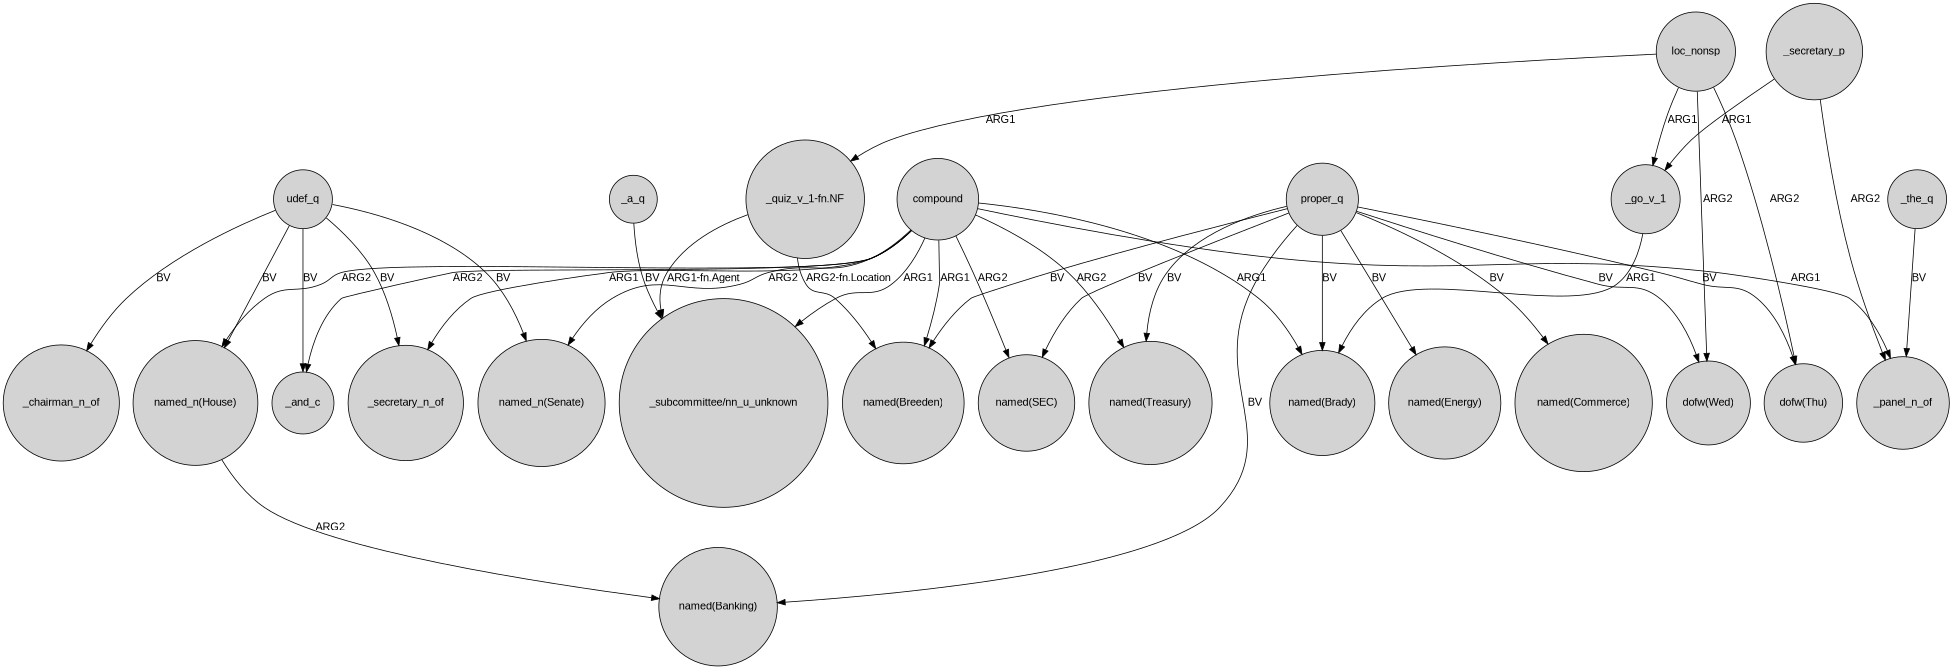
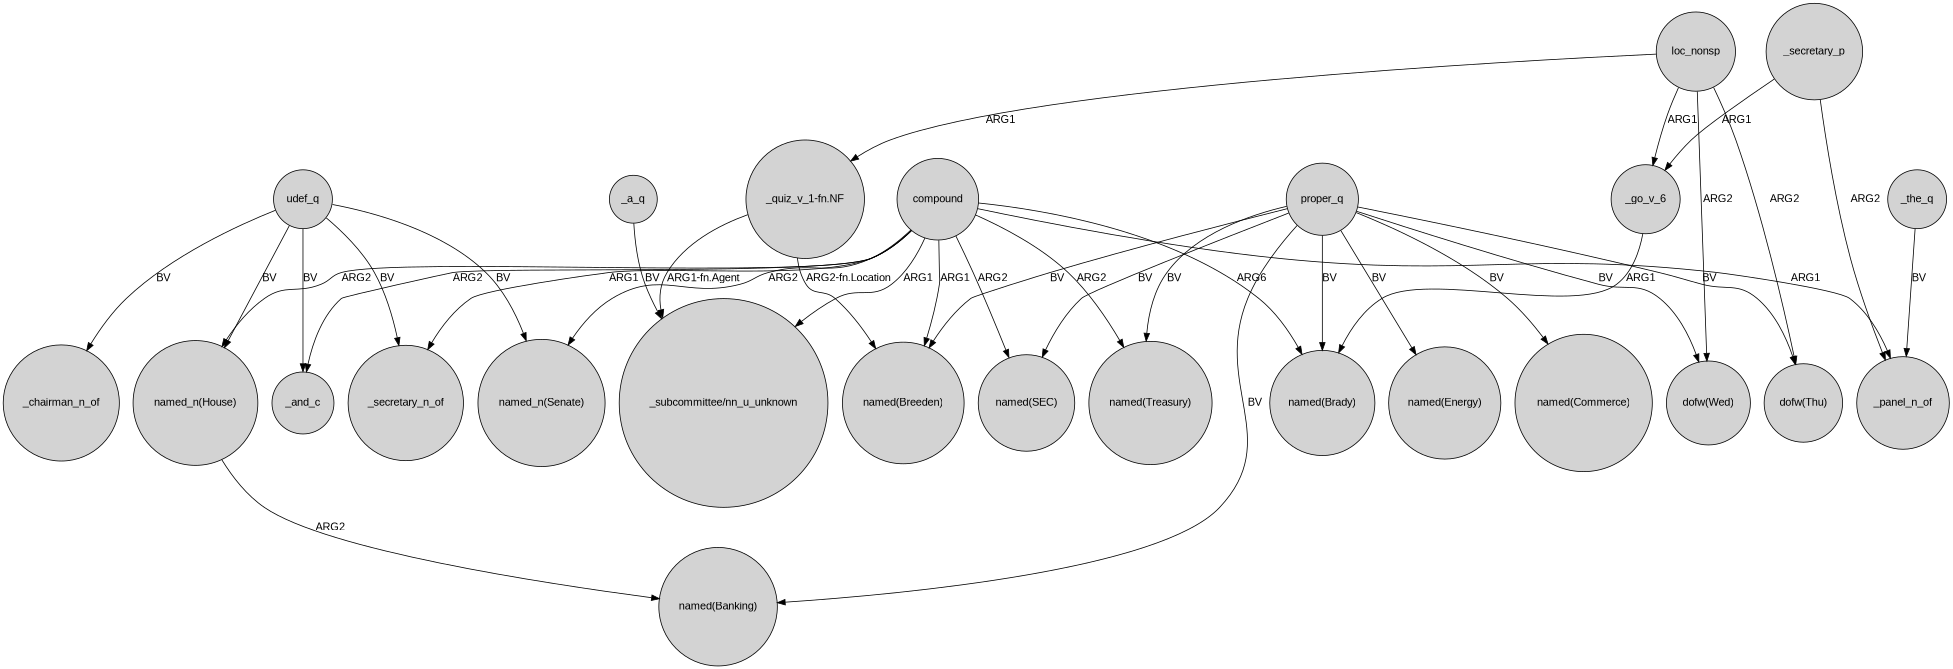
  digraph {
    fontname="Liberation Sans"
    node [fontname="Liberation Sans" shape=circle style=filled]
    edge [fontname="Liberation Sans"]
    udef_q
    "named_n(House)"
    _secretary_n_of
    _chairman_n_of
    _and_c
    "named_n(Senate)"
    "named(Banking)"
    compound
    "named(Treasury)"
    "named(Brady)"
    _panel_n_of
    "named(Breeden)"
    "_subcommittee/nn_u_unknown"
    "named(SEC)"
    proper_q
    "named(Energy)"
    "dofw(Wed)"
    "dofw(Thu)"
    "named(Commerce)"
    loc_nonsp
    "_quiz_v_1-fn.NF"
-   _go_v_1
+   _go_v_1 [label=_go_v_6]
    n23 [label=_secretary_p]
    _a_q
    _the_q
    udef_q -> "named_n(House)" [label=BV]
    udef_q -> _secretary_n_of [label=BV]
    udef_q -> _chairman_n_of [label=BV]
    udef_q -> _and_c [label=BV]
    udef_q -> "named_n(Senate)" [label=BV]
    "named_n(House)" -> "named(Banking)" [label=ARG2]
    compound -> "named_n(House)" [label=ARG2]
    compound -> _secretary_n_of [label=ARG1]
    compound -> _and_c [label=ARG2]
    compound -> "named_n(Senate)" [label=ARG2]
    compound -> "named(Treasury)" [label=ARG2]
-   compound -> "named(Brady)" [label=ARG1]
+   compound -> "named(Brady)" [label=ARG6]
    compound -> _panel_n_of [label=ARG1]
    compound -> "named(Breeden)" [label=ARG1]
    compound -> "_subcommittee/nn_u_unknown" [label=ARG1]
    compound -> "named(SEC)" [label=ARG2]
    proper_q -> "named(Banking)" [label=BV]
    proper_q -> "named(Treasury)" [label=BV]
    proper_q -> "named(Brady)" [label=BV]
    proper_q -> "named(Breeden)" [label=BV]
    proper_q -> "named(SEC)" [label=BV]
    proper_q -> "named(Energy)" [label=BV]
    proper_q -> "dofw(Wed)" [label=BV]
    proper_q -> "dofw(Thu)" [label=BV]
    proper_q -> "named(Commerce)" [label=BV]
    loc_nonsp -> "dofw(Wed)" [label=ARG2]
    loc_nonsp -> "dofw(Thu)" [label=ARG2]
    loc_nonsp -> "_quiz_v_1-fn.NF" [label=ARG1]
    loc_nonsp -> _go_v_1 [label=ARG1]
    "_quiz_v_1-fn.NF" -> "named(Breeden)" [label="ARG2-fn.Location"]
    "_quiz_v_1-fn.NF" -> "_subcommittee/nn_u_unknown" [label="ARG1-fn.Agent"]
    _go_v_1 -> "named(Brady)" [label=ARG1]
    n23 -> _panel_n_of [label=ARG2]
    n23 -> _go_v_1 [label=ARG1]
    _a_q -> "_subcommittee/nn_u_unknown" [label=BV]
    _the_q -> _panel_n_of [label=BV]
  }
